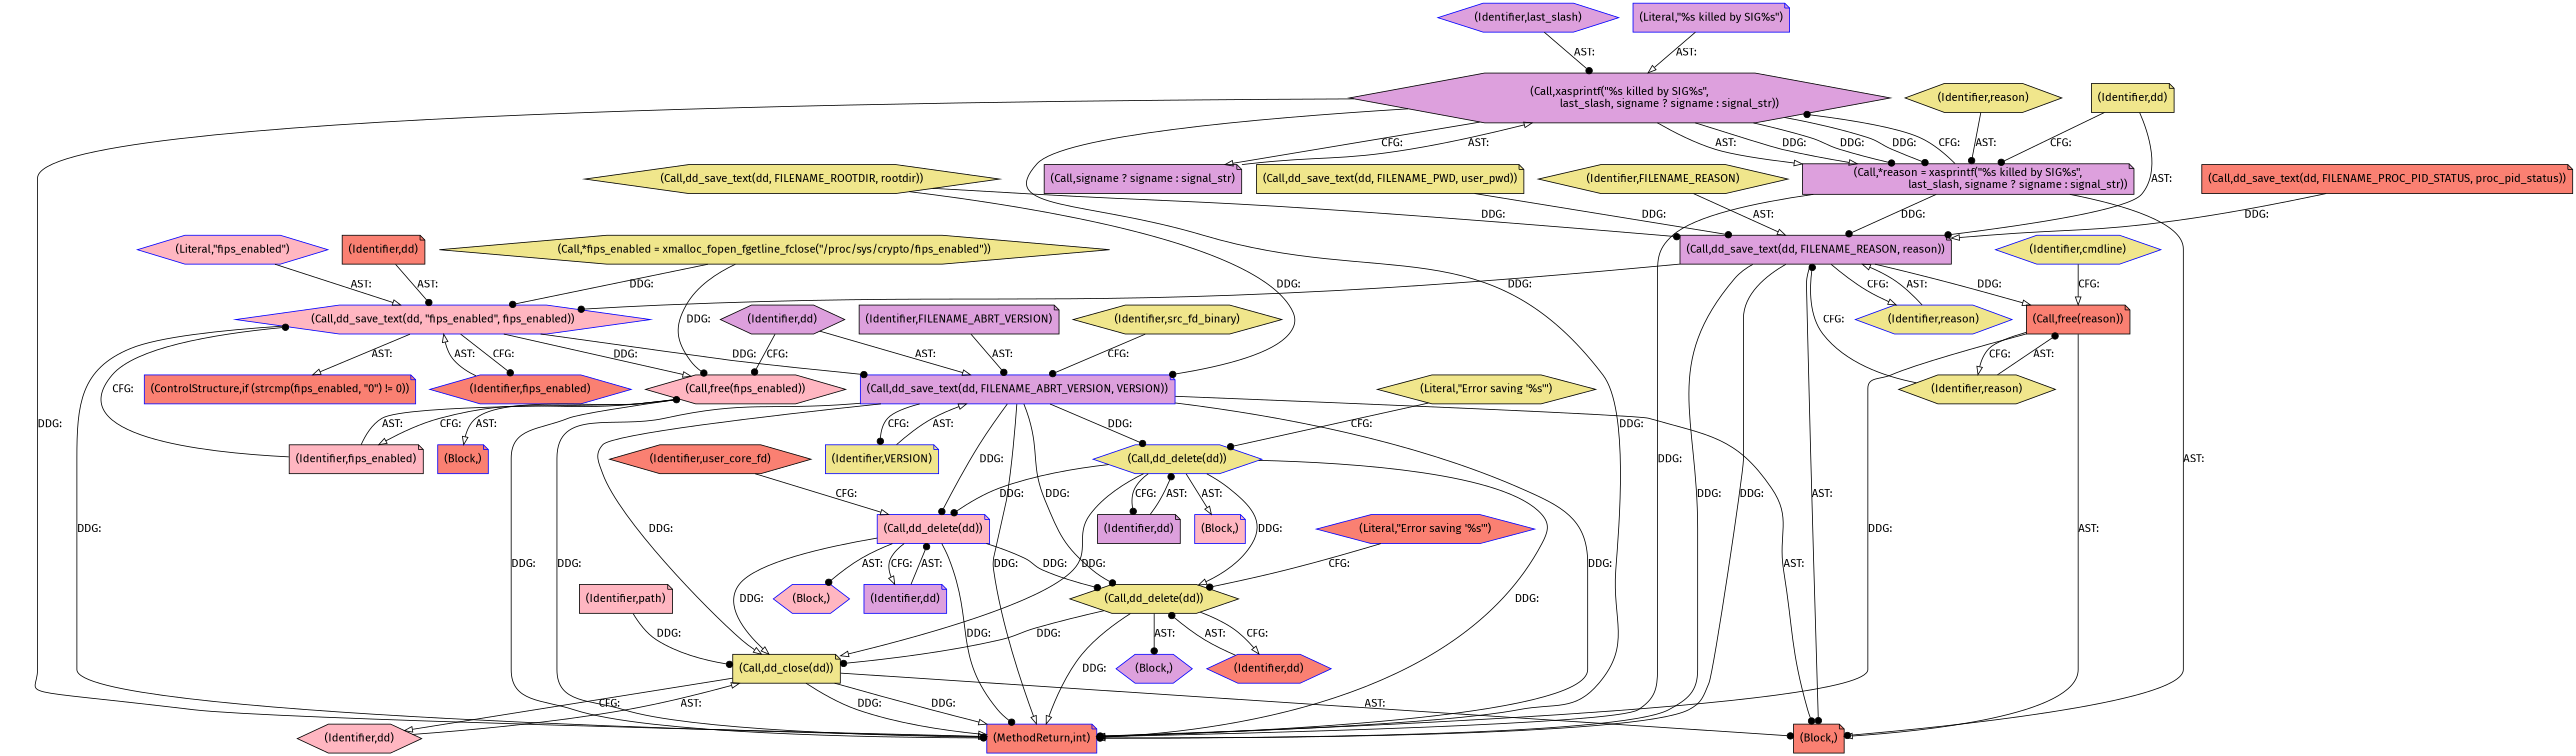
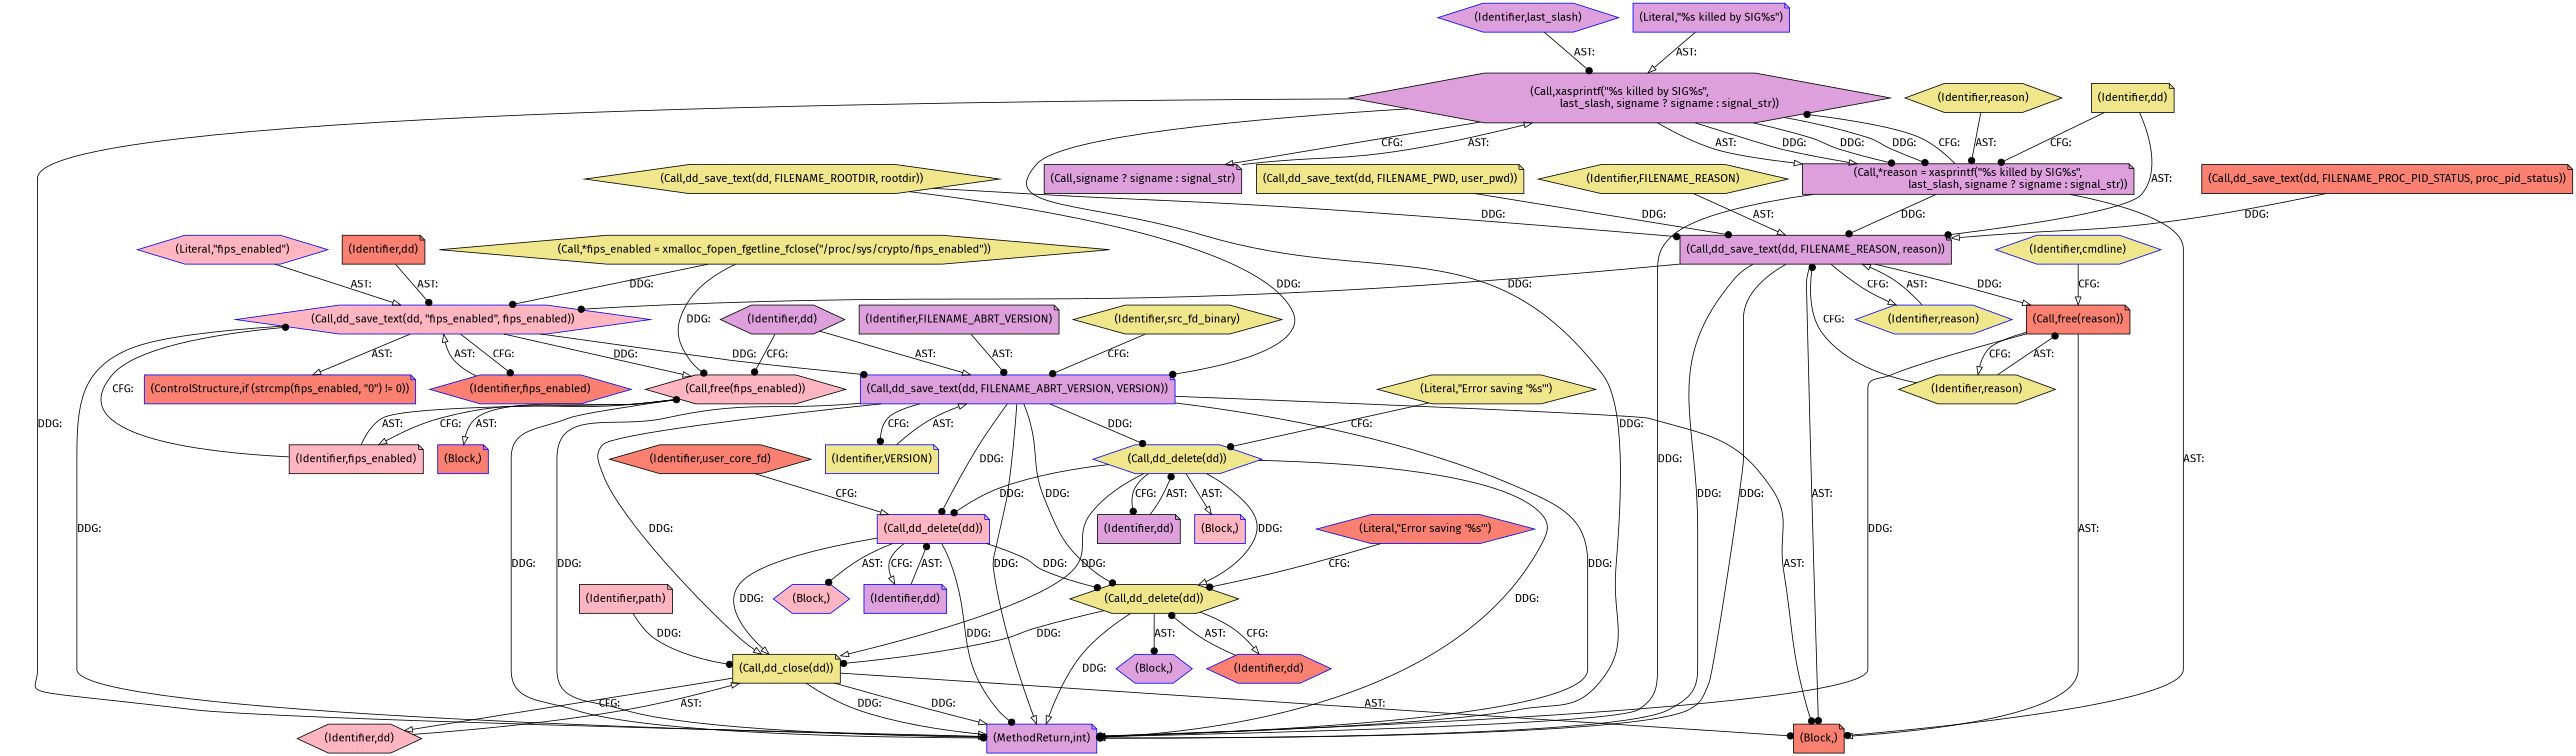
  digraph {
    fontname="Fira Sans"
    node [color=black fillcolor=khaki fontname="Fira Sans" shape=hexagon style=filled]
    edge [arrowhead=dot fontname="Fira Sans"]
    n1 [fillcolor=plum label="(Call,xasprintf(\"%s killed by SIG%s\",\n                                 last_slash, signame ? signame : signal_str))"]
    n2 [fillcolor=plum label="(Call,*reason = xasprintf(\"%s killed by SIG%s\",\n                                 last_slash, signame ? signame : signal_str))" shape=note]
    n3 [fillcolor=plum label="(Call,signame ? signame : signal_str)" shape=note]
-   n4 [color=blue fillcolor=salmon label="(MethodReturn,int)" shape=note]
+   n4 [color=blue fillcolor=plum label="(MethodReturn,int)" shape=note]
    n5 [fillcolor=plum label="(Call,dd_save_text(dd, FILENAME_REASON, reason))" shape=note]
    n6 [fillcolor=salmon label="(Block,)" shape=note]
    n7 [fillcolor=salmon label="(Call,free(reason))" shape=note]
    n8 [color=blue fillcolor=lightpink label="(Call,dd_save_text(dd, \"fips_enabled\", fips_enabled))"]
    n9 [color=blue label="(Identifier,reason)"]
    n10 [label="(Identifier,reason)"]
    n11 [color=blue fillcolor=plum label="(Call,dd_save_text(dd, FILENAME_ABRT_VERSION, VERSION))" shape=note]
    n12 [fillcolor=lightpink label="(Call,free(fips_enabled))"]
    n13 [color=blue fillcolor=salmon label="(Identifier,fips_enabled)"]
    n14 [color=blue fillcolor=salmon label="(ControlStructure,if (strcmp(fips_enabled, \"0\") != 0))" shape=note]
    n15 [color=blue label="(Call,dd_delete(dd))"]
    n16 [color=blue fillcolor=lightpink label="(Call,dd_delete(dd))" shape=note]
    n17 [label="(Call,dd_delete(dd))"]
    n18 [label="(Call,dd_close(dd))" shape=note]
    n19 [color=blue label="(Identifier,VERSION)" shape=note]
    n20 [fillcolor=lightpink label="(Identifier,fips_enabled)" shape=note]
    n21 [color=blue fillcolor=salmon label="(Block,)" shape=note]
    n22 [fillcolor=plum label="(Identifier,dd)" shape=note]
    n23 [color=blue fillcolor=lightpink label="(Block,)" shape=note]
    n24 [color=blue fillcolor=plum label="(Identifier,dd)" shape=note]
    n25 [color=blue fillcolor=lightpink label="(Block,)"]
    n26 [color=blue fillcolor=salmon label="(Identifier,dd)"]
    n27 [color=blue fillcolor=plum label="(Block,)"]
    n28 [fillcolor=lightpink label="(Identifier,dd)"]
    n29 [fillcolor=salmon label="(Call,dd_save_text(dd, FILENAME_PROC_PID_STATUS, proc_pid_status))" shape=note]
    n30 [label="(Call,dd_save_text(dd, FILENAME_PWD, user_pwd))" shape=note]
    n31 [fillcolor=salmon label="(Identifier,user_core_fd)"]
    n32 [fillcolor=lightpink label="(Identifier,path)" shape=note]
    n33 [color=blue fillcolor=plum label="(Identifier,last_slash)"]
    n34 [label="(Call,*fips_enabled = xmalloc_fopen_fgetline_fclose(\"/proc/sys/crypto/fips_enabled\"))"]
    n35 [label="(Literal,\"Error saving '%s'\")"]
    n36 [color=blue label="(Identifier,cmdline)"]
    n37 [label="(Identifier,reason)"]
    n38 [color=blue fillcolor=lightpink label="(Literal,\"fips_enabled\")"]
    n39 [label="(Identifier,FILENAME_REASON)"]
    n40 [label="(Identifier,dd)" shape=note]
    n41 [fillcolor=salmon label="(Identifier,dd)" shape=note]
    n42 [color=blue fillcolor=salmon label="(Literal,\"Error saving '%s'\")"]
    n43 [fillcolor=plum label="(Identifier,dd)"]
    n44 [label="(Identifier,src_fd_binary)"]
    n45 [label="(Call,dd_save_text(dd, FILENAME_ROOTDIR, rootdir))"]
    n46 [color=blue fillcolor=plum label="(Literal,\"%s killed by SIG%s\")" shape=note]
    n47 [fillcolor=plum label="(Identifier,FILENAME_ABRT_VERSION)" shape=note]
    n1 -> n2 [arrowhead=onormal label="AST: "]
    n1 -> n2 [arrowhead=onormal label="DDG: "]
    n1 -> n2 [label="DDG: "]
    n1 -> n2 [label="DDG: "]
    n1 -> n3 [arrowhead=onormal label="CFG: "]
    n1 -> n4 [arrowhead=onormal label="DDG: "]
    n1 -> n4 [arrowhead=onormal label="DDG: "]
    n2 -> n1 [label="CFG: "]
    n2 -> n4 [arrowhead=onormal label="DDG: "]
    n2 -> n5 [label="DDG: "]
    n2 -> n6 [label="AST: "]
    n3 -> n1 [arrowhead=onormal label="AST: "]
    n5 -> n4 [arrowhead=onormal label="DDG: "]
    n5 -> n4 [label="DDG: "]
    n5 -> n6 [label="AST: "]
    n5 -> n7 [arrowhead=onormal label="DDG: "]
    n5 -> n8 [label="DDG: "]
    n5 -> n9 [arrowhead=onormal label="CFG: "]
    n7 -> n4 [label="DDG: "]
    n7 -> n6 [arrowhead=onormal label="AST: "]
    n7 -> n10 [arrowhead=onormal label="CFG: "]
    n8 -> n4 [arrowhead=onormal label="DDG: "]
    n8 -> n11 [label="DDG: "]
    n8 -> n12 [arrowhead=onormal label="DDG: "]
    n8 -> n13 [label="CFG: "]
    n8 -> n14 [arrowhead=onormal label="AST: "]
    n9 -> n5 [arrowhead=onormal label="AST: "]
    n10 -> n5 [label="CFG: "]
    n10 -> n7 [label="AST: "]
    n11 -> n4 [label="DDG: "]
    n11 -> n4 [arrowhead=onormal label="DDG: "]
    n11 -> n4 [label="DDG: "]
    n11 -> n6 [label="AST: "]
    n11 -> n15 [label="DDG: "]
    n11 -> n16 [label="DDG: "]
    n11 -> n17 [label="DDG: "]
    n11 -> n18 [arrowhead=onormal label="DDG: "]
    n11 -> n19 [label="CFG: "]
    n12 -> n4 [label="DDG: "]
    n12 -> n20 [arrowhead=onormal label="CFG: "]
    n12 -> n21 [arrowhead=onormal label="AST: "]
    n13 -> n8 [arrowhead=onormal label="AST: "]
    n15 -> n4 [label="DDG: "]
    n15 -> n16 [label="DDG: "]
    n15 -> n17 [arrowhead=onormal label="DDG: "]
    n15 -> n18 [arrowhead=onormal label="DDG: "]
    n15 -> n22 [label="CFG: "]
    n15 -> n23 [arrowhead=onormal label="AST: "]
    n16 -> n4 [label="DDG: "]
    n16 -> n17 [label="DDG: "]
    n16 -> n18 [arrowhead=onormal label="DDG: "]
    n16 -> n24 [arrowhead=onormal label="CFG: "]
    n16 -> n25 [label="AST: "]
    n17 -> n4 [arrowhead=onormal label="DDG: "]
    n17 -> n18 [label="DDG: "]
    n17 -> n26 [arrowhead=onormal label="CFG: "]
    n17 -> n27 [label="AST: "]
    n18 -> n4 [arrowhead=onormal label="DDG: "]
    n18 -> n4 [arrowhead=onormal label="DDG: "]
    n18 -> n6 [label="AST: "]
    n18 -> n28 [arrowhead=onormal label="CFG: "]
    n19 -> n11 [arrowhead=onormal label="AST: "]
    n20 -> n8 [label="CFG: "]
    n20 -> n12 [label="AST: "]
    n22 -> n15 [label="AST: "]
    n24 -> n16 [label="AST: "]
    n26 -> n17 [label="AST: "]
    n28 -> n18 [arrowhead=onormal label="AST: "]
    n29 -> n5 [arrowhead=onormal label="DDG: "]
    n30 -> n5 [label="DDG: "]
    n31 -> n16 [arrowhead=onormal label="CFG: "]
    n32 -> n18 [label="DDG: "]
    n33 -> n1 [label="AST: "]
    n34 -> n8 [label="DDG: "]
    n34 -> n12 [label="DDG: "]
    n35 -> n15 [label="CFG: "]
    n36 -> n7 [arrowhead=onormal label="CFG: "]
    n37 -> n2 [label="AST: "]
    n38 -> n8 [arrowhead=onormal label="AST: "]
    n39 -> n5 [arrowhead=onormal label="AST: "]
    n40 -> n2 [label="CFG: "]
    n40 -> n5 [label="AST: "]
    n41 -> n8 [label="AST: "]
    n42 -> n17 [label="CFG: "]
    n43 -> n11 [arrowhead=onormal label="AST: "]
    n43 -> n12 [label="CFG: "]
    n44 -> n11 [label="CFG: "]
    n45 -> n5 [label="DDG: "]
    n45 -> n11 [label="DDG: "]
    n46 -> n1 [arrowhead=onormal label="AST: "]
    n47 -> n11 [label="AST: "]
  }
